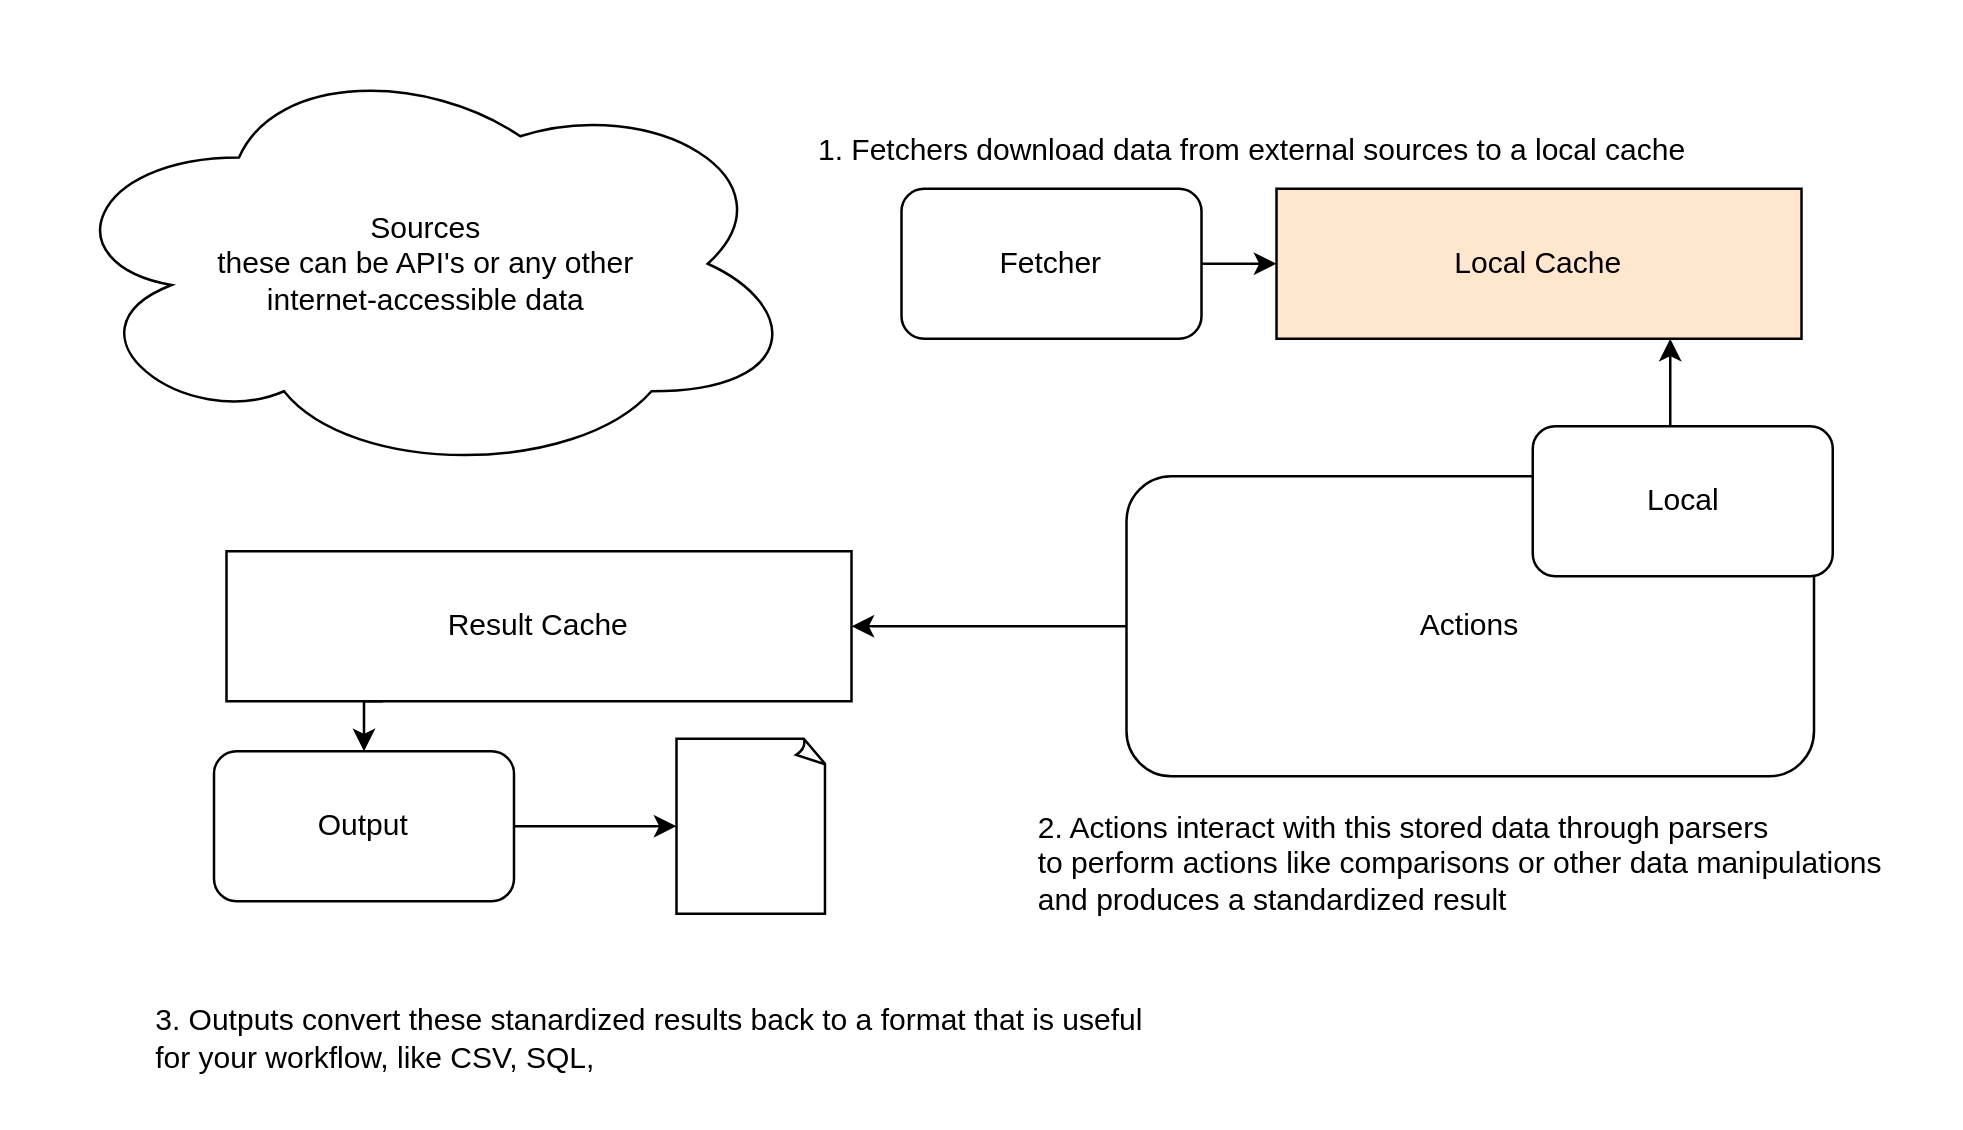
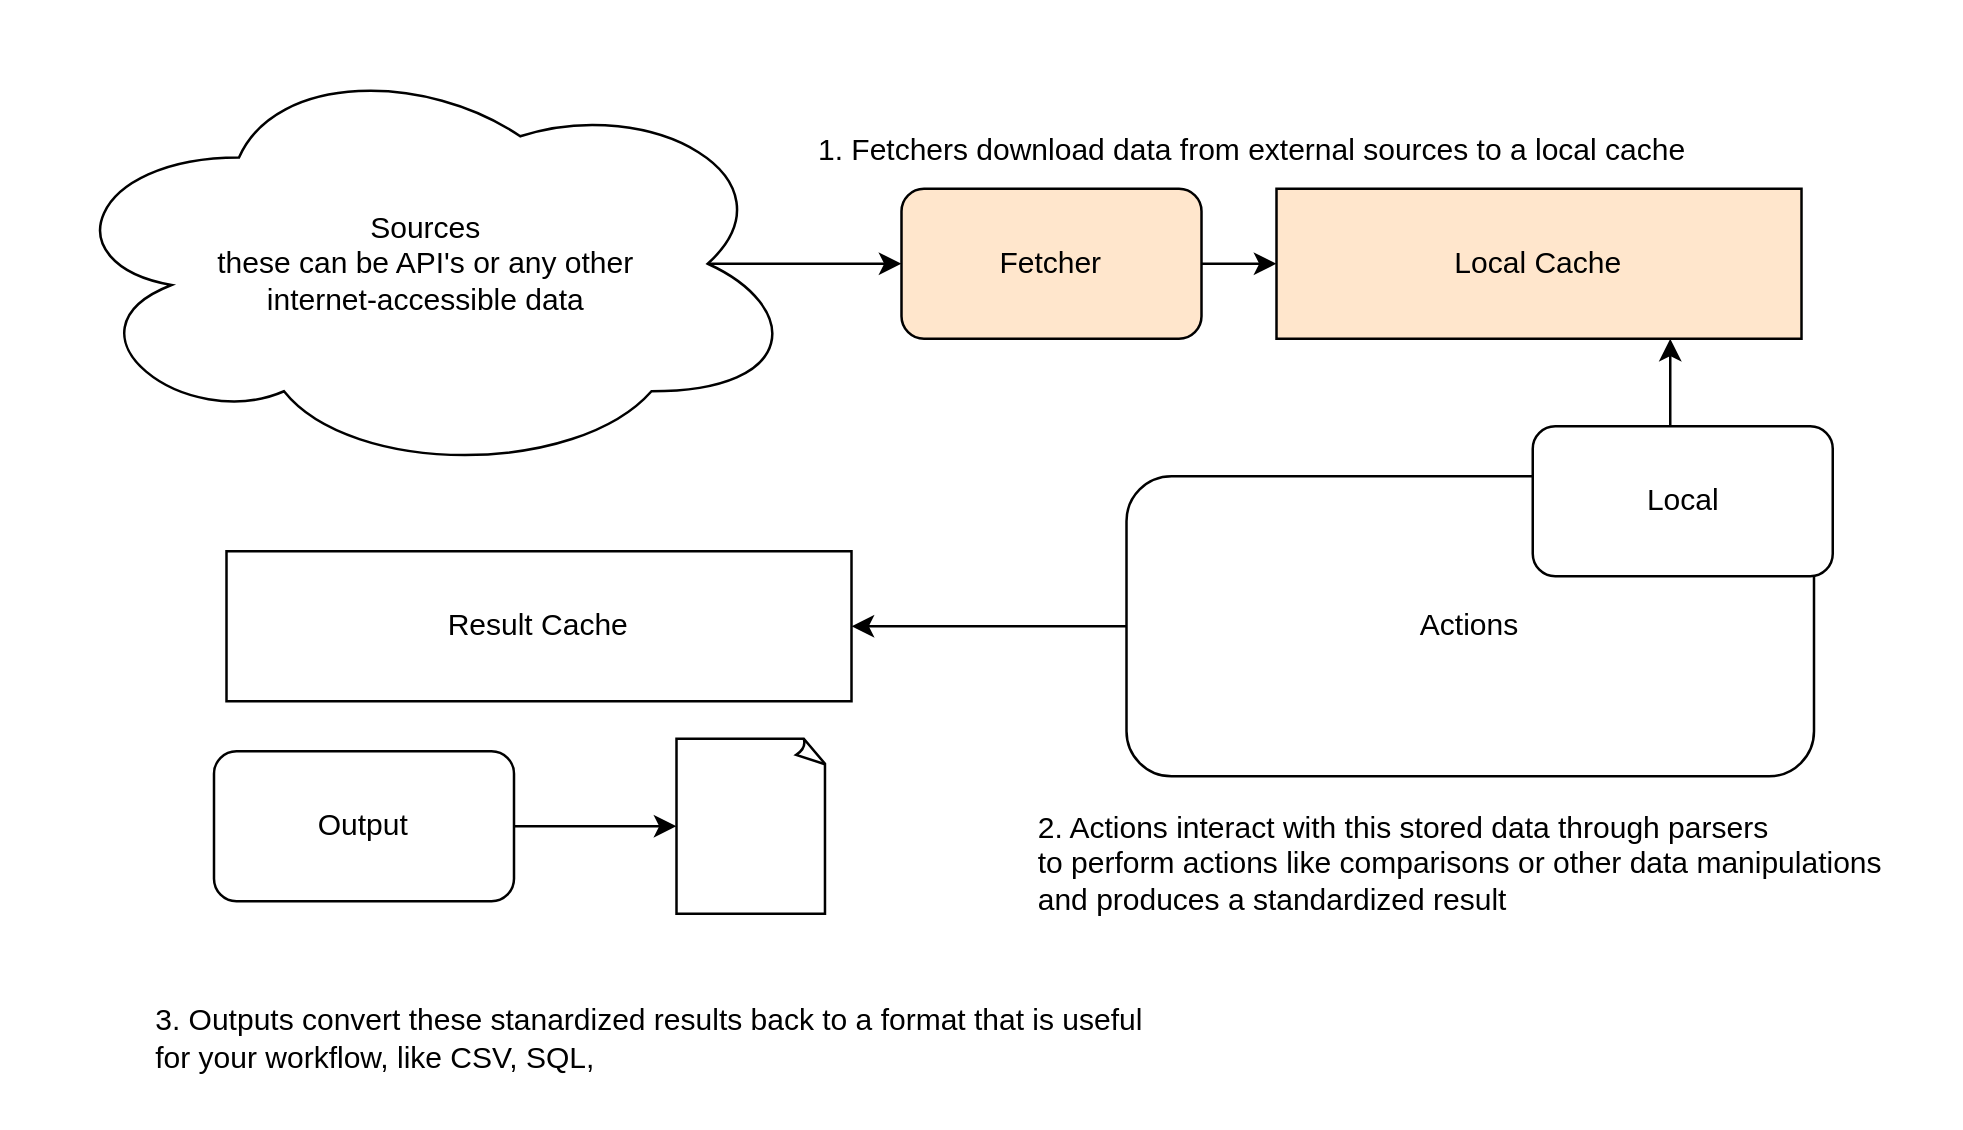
  <mxCell id="0" />
  <mxCell id="1" parent="0" />
  <mxCell id="2" style="edgeStyle=orthogonalEdgeStyle;rounded=0;orthogonalLoop=1;jettySize=auto;html=1;exitX=1;exitY=0.5;exitDx=0;exitDy=0;entryX=0;entryY=0.5;entryDx=0;entryDy=0;endArrow=classic;endFill=1;" edge="1" parent="1" source="3" target="4"><mxGeometry relative="1" as="geometry" /></mxCell>
- <mxCell id="3" value="Fetcher" style="rounded=1;whiteSpace=wrap;html=1;" vertex="1" parent="1"><mxGeometry x="360" y="75" width="120" height="60" as="geometry" /></mxCell>
+ <mxCell id="3" value="Fetcher" style="rounded=1;whiteSpace=wrap;html=1;fillColor=#ffe6cc;" vertex="1" parent="1"><mxGeometry x="360" y="75" width="120" height="60" as="geometry" /></mxCell>
  <mxCell id="4" value="Local Cache" style="rounded=0;whiteSpace=wrap;html=1;fillColor=#ffe6cc;" vertex="1" parent="1"><mxGeometry x="510" y="75" width="210" height="60" as="geometry" /></mxCell>
+ <mxCell id="5" style="edgeStyle=orthogonalEdgeStyle;rounded=0;orthogonalLoop=1;jettySize=auto;html=1;exitX=0.875;exitY=0.5;exitDx=0;exitDy=0;exitPerimeter=0;entryX=0;entryY=0.5;entryDx=0;entryDy=0;endArrow=classic;endFill=1;" edge="1" parent="1" source="6" target="3"><mxGeometry relative="1" as="geometry" /></mxCell>
  <mxCell id="6" value="Sources&lt;br&gt;these can be API's or any other&lt;br&gt;internet-accessible data" style="ellipse;shape=cloud;whiteSpace=wrap;html=1;" vertex="1" parent="1"><mxGeometry x="20" y="20" width="300" height="170" as="geometry" /></mxCell>
  <mxCell id="7" style="edgeStyle=orthogonalEdgeStyle;rounded=0;orthogonalLoop=1;jettySize=auto;html=1;exitX=0;exitY=0.5;exitDx=0;exitDy=0;entryX=1;entryY=0.5;entryDx=0;entryDy=0;endArrow=classic;endFill=1;" edge="1" parent="1" source="8" target="14"><mxGeometry relative="1" as="geometry" /></mxCell>
  <mxCell id="8" value="Actions" style="rounded=1;whiteSpace=wrap;html=1;" vertex="1" parent="1"><mxGeometry x="450" y="190" width="275" height="120" as="geometry" /></mxCell>
  <mxCell id="9" style="edgeStyle=orthogonalEdgeStyle;rounded=0;orthogonalLoop=1;jettySize=auto;html=1;exitX=0.5;exitY=0;exitDx=0;exitDy=0;entryX=0.75;entryY=1;entryDx=0;entryDy=0;" edge="1" parent="1" source="10" target="4"><mxGeometry relative="1" as="geometry" /></mxCell>
  <mxCell id="10" value="Local" style="rounded=1;whiteSpace=wrap;html=1;" vertex="1" parent="1"><mxGeometry x="612.5" y="170" width="120" height="60" as="geometry" /></mxCell>
  <mxCell id="11" value="1. Fetchers download data from external sources to a local cache" style="text;html=1;align=center;verticalAlign=middle;resizable=0;points=[];autosize=1;" vertex="1" parent="1"><mxGeometry x="320" y="50" width="360" height="20" as="geometry" /></mxCell>
  <mxCell id="12" value="2. Actions interact with this stored data through parsers&lt;br&gt;to perform actions like comparisons or other data manipulations&lt;br&gt;and produces a standardized result" style="text;html=1;align=left;verticalAlign=middle;resizable=0;points=[];autosize=1;" vertex="1" parent="1"><mxGeometry x="412.5" y="320" width="350" height="50" as="geometry" /></mxCell>
- <mxCell id="13" style="edgeStyle=orthogonalEdgeStyle;rounded=0;orthogonalLoop=1;jettySize=auto;html=1;exitX=0.25;exitY=1;exitDx=0;exitDy=0;entryX=0.5;entryY=0;entryDx=0;entryDy=0;endArrow=classic;endFill=1;" edge="1" parent="1" source="14" target="16"><mxGeometry relative="1" as="geometry" /></mxCell>
  <mxCell id="14" value="Result Cache" style="rounded=0;whiteSpace=wrap;html=1;" vertex="1" parent="1"><mxGeometry x="90" y="220" width="250" height="60" as="geometry" /></mxCell>
  <mxCell id="15" style="edgeStyle=orthogonalEdgeStyle;rounded=0;orthogonalLoop=1;jettySize=auto;html=1;exitX=1;exitY=0.5;exitDx=0;exitDy=0;entryX=0;entryY=0.5;entryDx=0;entryDy=0;entryPerimeter=0;endArrow=classic;endFill=1;" edge="1" parent="1" source="16" target="18"><mxGeometry relative="1" as="geometry" /></mxCell>
  <mxCell id="16" value="Output" style="rounded=1;whiteSpace=wrap;html=1;" vertex="1" parent="1"><mxGeometry x="85" y="300" width="120" height="60" as="geometry" /></mxCell>
  <mxCell id="17" value="3. Outputs convert these stanardized results back to a format that is useful&lt;br&gt;for your workflow, like CSV, SQL,&amp;nbsp;" style="text;html=1;align=left;verticalAlign=middle;resizable=0;points=[];autosize=1;" vertex="1" parent="1"><mxGeometry x="60" y="400" width="410" height="30" as="geometry" /></mxCell>
  <mxCell id="18" value="" style="whiteSpace=wrap;html=1;shape=mxgraph.basic.document" vertex="1" parent="1"><mxGeometry x="270" y="295" width="60" height="70" as="geometry" /></mxCell>
  <mxCell id="19" style="edgeStyle=orthogonalEdgeStyle;rounded=0;orthogonalLoop=1;jettySize=auto;html=1;exitX=0.5;exitY=1;exitDx=0;exitDy=0;endArrow=classic;endFill=1;" edge="1" parent="1" source="4" target="4"><mxGeometry relative="1" as="geometry" /></mxCell>
